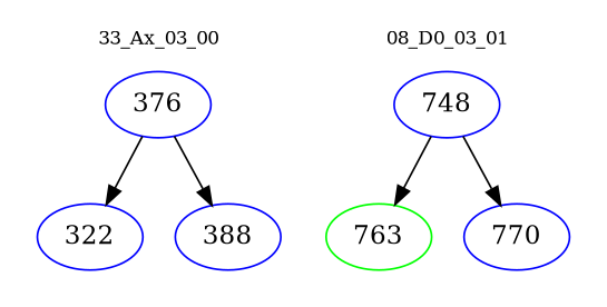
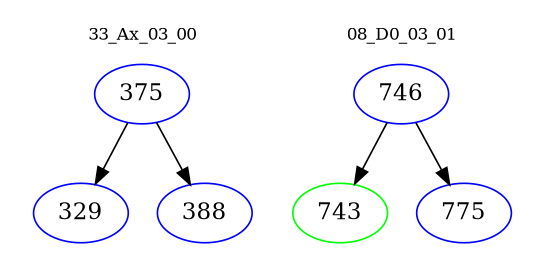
  digraph {
    node [color=blue]
    edge [color=black]
-   n1 [label=376]
-   n2 [label=322]
+   n1 [label=375]
+   n2 [label=329]
    n3 [label=388]
-   n4 [label=748]
-   n5 [color=green label=763]
-   n6 [label=770]
+   n4 [label=746]
+   n5 [color=green label=743]
+   n6 [label=775]
    subgraph cluster_1 {
      color=white
      fontsize=10
      label="33_Ax_03_00"
      n1
      n2
      n3
    }
    subgraph cluster_2 {
      color=white
      fontsize=10
      label="08_D0_03_01"
      n4
      n5
      n6
    }
    n1 -> n2
    n1 -> n3
    n4 -> n5
    n4 -> n6
  }
